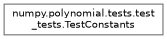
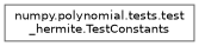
  digraph {
    rankdir=LR
-   n1 [color=grey40 fillcolor=white fontname=Helvetica fontsize=10 height=0.2 label="numpy.polynomial.tests.test\l_tests.TestConstants" shape=box style=filled width=0.4]
+   n1 [color=grey40 fillcolor=white fontname=Helvetica fontsize=10 height=0.2 label="numpy.polynomial.tests.test\l_hermite.TestConstants" shape=box style=filled width=0.4]
  }
